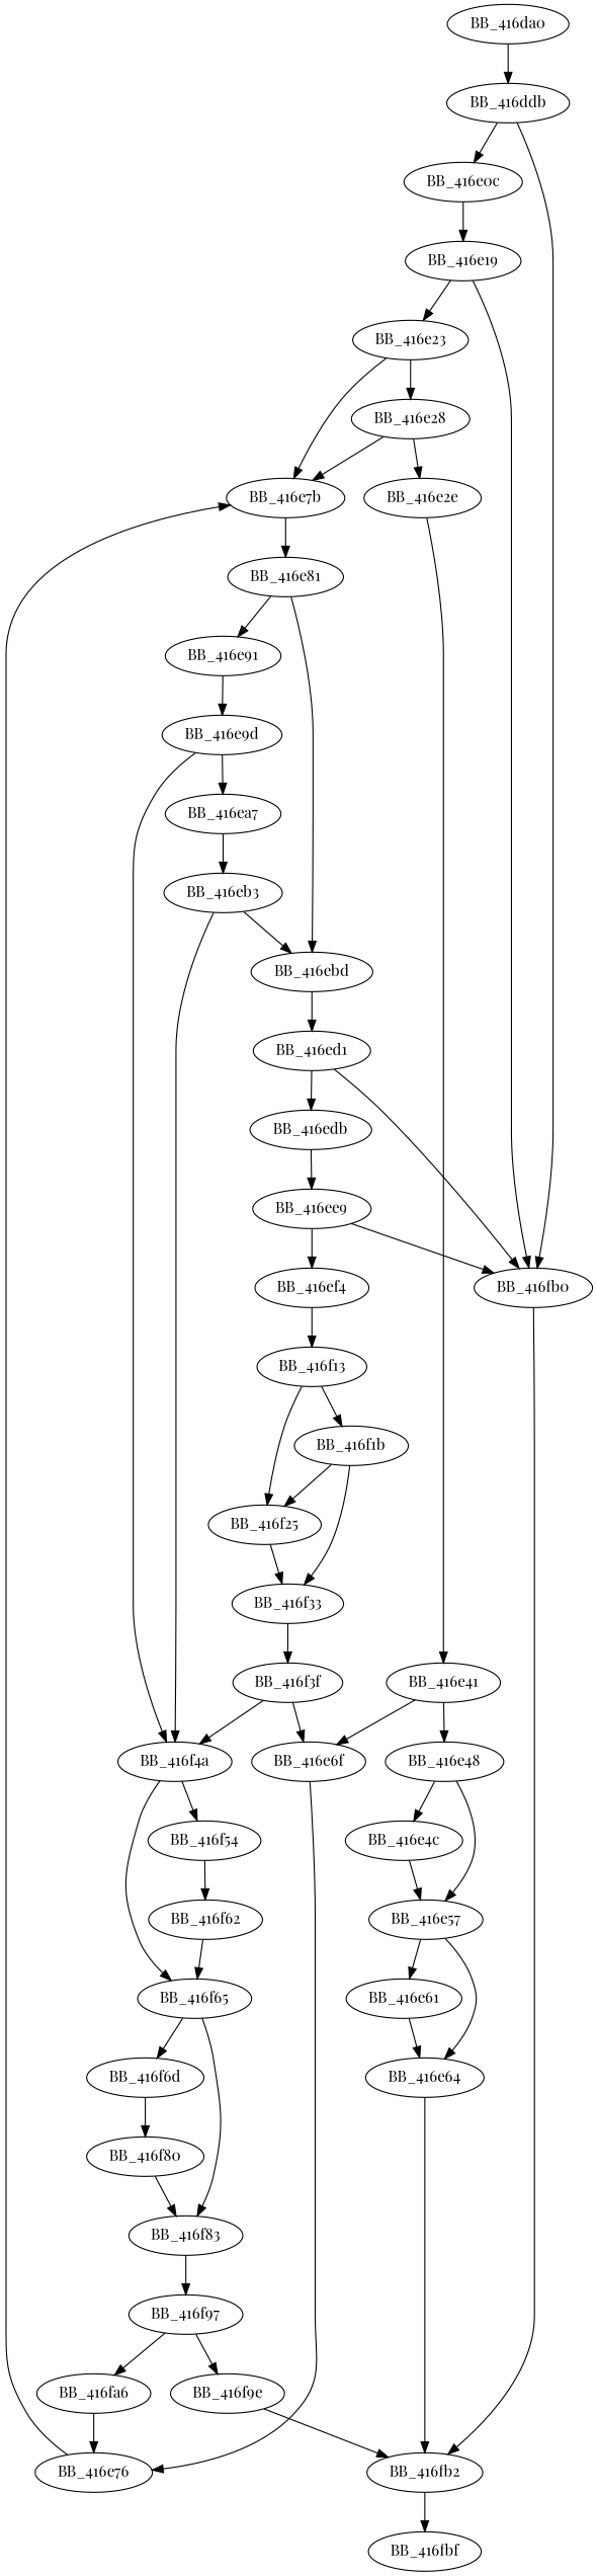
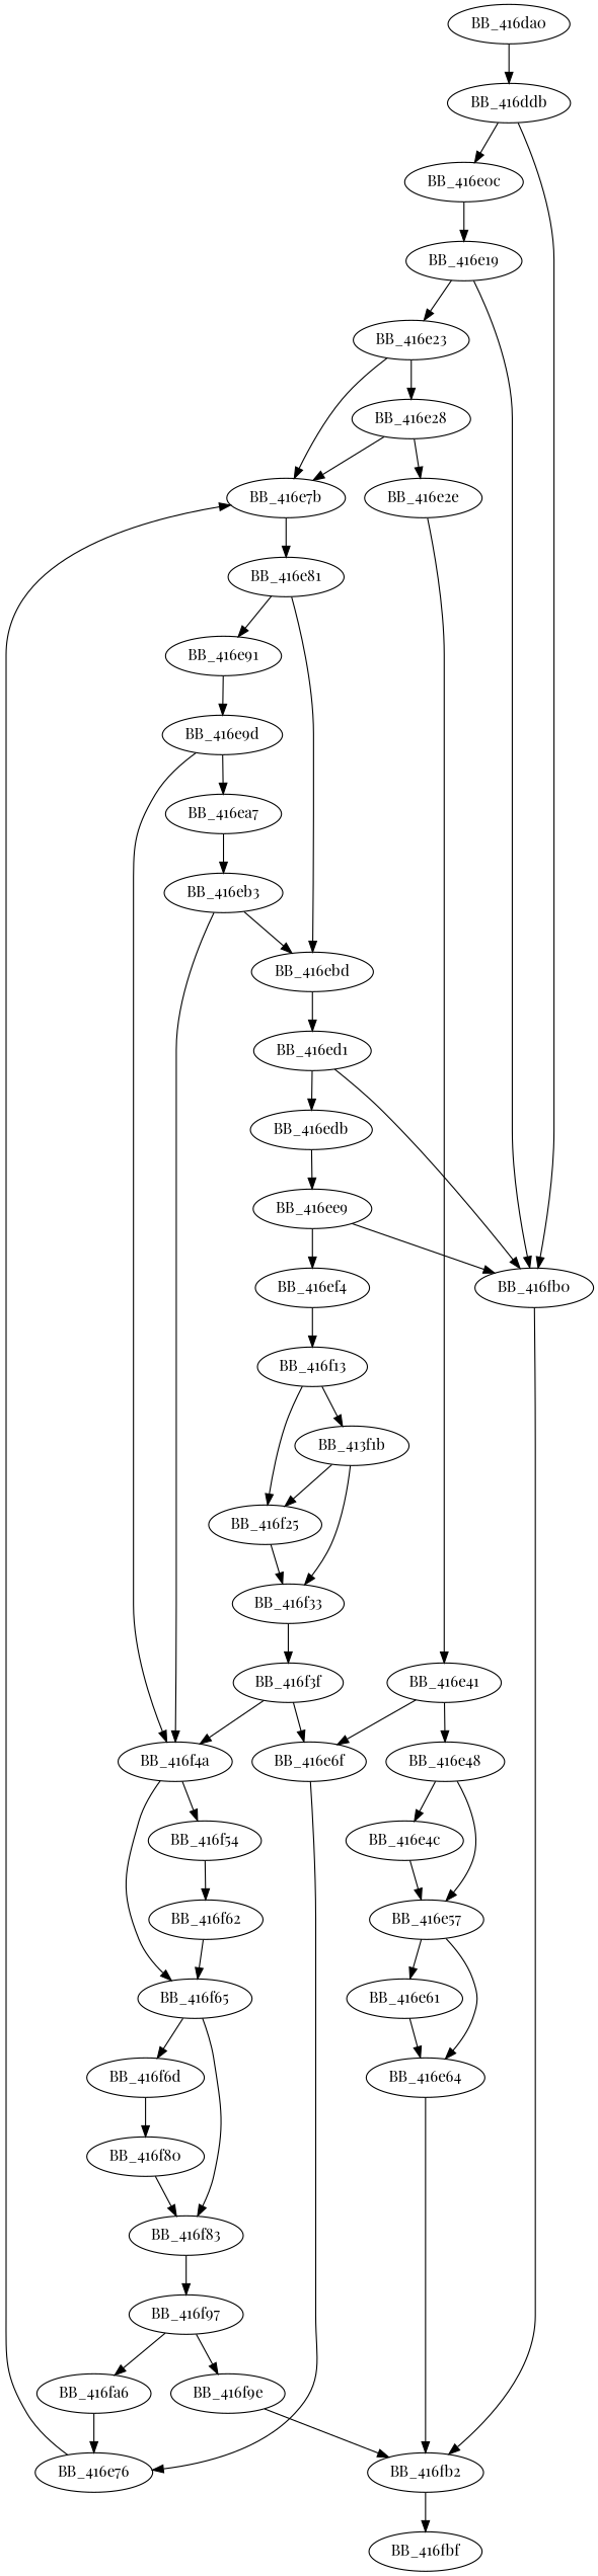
  digraph {
    fontname="Playfair Display"
    node [fontname="Playfair Display"]
    edge [fontname="Playfair Display"]
    BB_416da0
    BB_416ddb
    BB_416e0c
    BB_416fb0
    BB_416e19
    BB_416fb2
    BB_416e23
    BB_416fbf
    BB_416e28
    BB_416e7b
    BB_416e2e
    BB_416e81
    BB_416e41
    BB_416e91
    BB_416ebd
    BB_416e48
    BB_416e6f
    BB_416e4c
    BB_416e57
    BB_416e76
    BB_416e61
    BB_416e64
    BB_416e9d
    BB_416ed1
    BB_416ea7
    BB_416f4a
    BB_416edb
    BB_416eb3
    BB_416f54
    BB_416f65
    BB_416f62
    BB_416f6d
    BB_416f83
    BB_416ee9
    BB_416ef4
    BB_416f13
-   BB_416f1b
+   BB_416f1b [label=BB_413f1b]
    BB_416f25
    n39 [label=BB_416f33]
    BB_416f3f
    BB_416f80
    BB_416f97
    BB_416f9e
    BB_416fa6
    BB_416da0 -> BB_416ddb
    BB_416ddb -> BB_416e0c
    BB_416ddb -> BB_416fb0
    BB_416e0c -> BB_416e19
    BB_416fb0 -> BB_416fb2
    BB_416e19 -> BB_416fb0
    BB_416e19 -> BB_416e23
    BB_416fb2 -> BB_416fbf
    BB_416e23 -> BB_416e28
    BB_416e23 -> BB_416e7b
    BB_416e28 -> BB_416e7b
    BB_416e28 -> BB_416e2e
    BB_416e7b -> BB_416e81
    BB_416e2e -> BB_416e41
    BB_416e81 -> BB_416e91
    BB_416e81 -> BB_416ebd
    BB_416e41 -> BB_416e48
    BB_416e41 -> BB_416e6f
    BB_416e91 -> BB_416e9d
    BB_416ebd -> BB_416ed1
    BB_416e48 -> BB_416e4c
    BB_416e48 -> BB_416e57
    BB_416e6f -> BB_416e76
    BB_416e4c -> BB_416e57
    BB_416e57 -> BB_416e61
    BB_416e57 -> BB_416e64
    BB_416e76 -> BB_416e7b
    BB_416e61 -> BB_416e64
    BB_416e64 -> BB_416fb2
    BB_416e9d -> BB_416ea7
    BB_416e9d -> BB_416f4a
    BB_416ed1 -> BB_416fb0
    BB_416ed1 -> BB_416edb
    BB_416ea7 -> BB_416eb3
    BB_416f4a -> BB_416f54
    BB_416f4a -> BB_416f65
    BB_416edb -> BB_416ee9
    BB_416eb3 -> BB_416ebd
    BB_416eb3 -> BB_416f4a
    BB_416f54 -> BB_416f62
    BB_416f65 -> BB_416f6d
    BB_416f65 -> BB_416f83
    BB_416f62 -> BB_416f65
    BB_416f6d -> BB_416f80
    BB_416f83 -> BB_416f97
    BB_416ee9 -> BB_416fb0
    BB_416ee9 -> BB_416ef4
    BB_416ef4 -> BB_416f13
    BB_416f13 -> BB_416f1b
    BB_416f13 -> BB_416f25
    BB_416f1b -> BB_416f25
    BB_416f1b -> n39
    BB_416f25 -> n39
    n39 -> BB_416f3f
    BB_416f3f -> BB_416e6f
    BB_416f3f -> BB_416f4a
    BB_416f80 -> BB_416f83
    BB_416f97 -> BB_416f9e
    BB_416f97 -> BB_416fa6
    BB_416f9e -> BB_416fb2
    BB_416fa6 -> BB_416e76
  }
